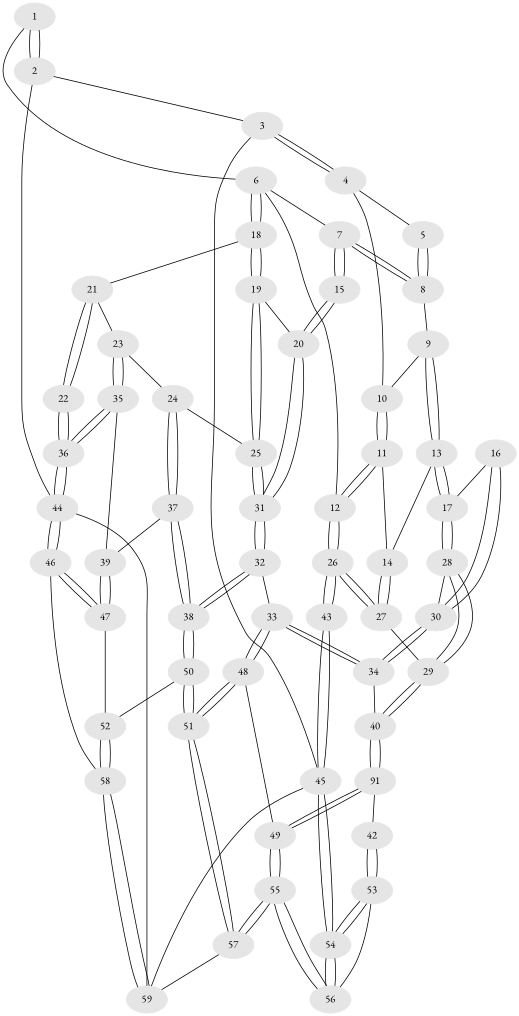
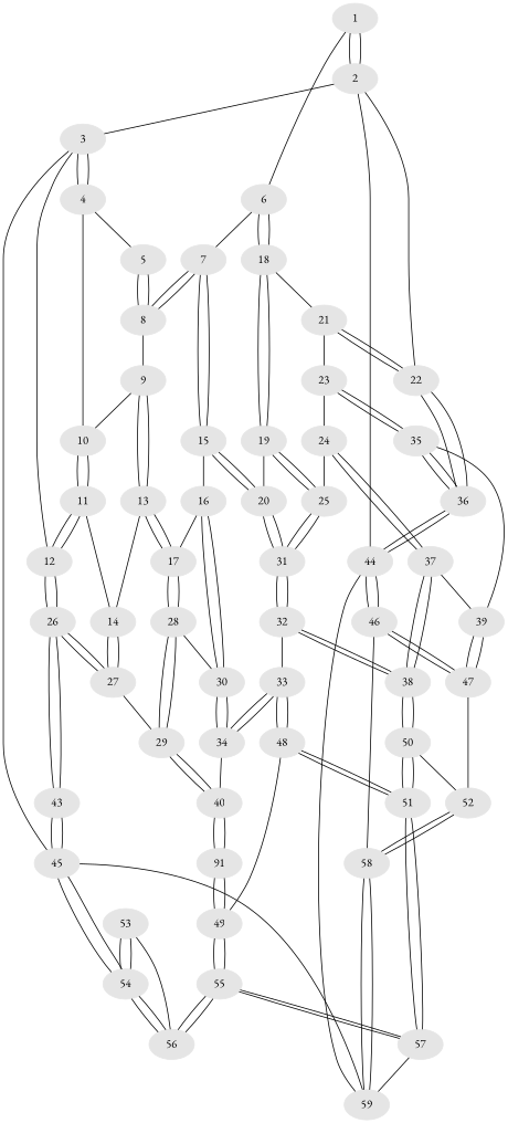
  graph {
    fontname="EB Garamond"
    node [color=gray90 fontname="EB Garamond" style=filled]
    edge [fontname="EB Garamond"]
    1
    2
    6
    3
    22
    44
    7
    18
    4
    12
    45
    36
    46
    59
    5
    10
    26
    54
    8
    11
    9
    15
    19
    21
    16
    20
    13
    14
    17
    27
    43
    28
    29
    30
    31
    34
    25
    23
    32
    24
    35
    37
    39
    38
    40
    n46 [label=91]
    33
    48
    50
    49
    51
    47
    52
-   42
    53
    55
    56
    58
    57
    1 -- 2
    1 -- 2
    1 -- 6
    2 -- 3
+   2 -- 22
    2 -- 44
    6 -- 7
    6 -- 18
    6 -- 18
    3 -- 4
    3 -- 4
-   6 -- 12
+   3 -- 12
    3 -- 45
    22 -- 36
    22 -- 36
    44 -- 46
    44 -- 46
    44 -- 59
    7 -- 8
    7 -- 8
    7 -- 15
    7 -- 15
    18 -- 19
    18 -- 19
    18 -- 21
    4 -- 5
    4 -- 10
    12 -- 26
    12 -- 26
    45 -- 59
    45 -- 54
    45 -- 54
    36 -- 44
    36 -- 44
    46 -- 47
    46 -- 47
    46 -- 58
    5 -- 8
    5 -- 8
    10 -- 11
    10 -- 11
    26 -- 27
    26 -- 27
    26 -- 43
    26 -- 43
    54 -- 56
    54 -- 56
    8 -- 9
    11 -- 12
    11 -- 12
    11 -- 14
    9 -- 10
    9 -- 13
    9 -- 13
+   15 -- 16
    15 -- 20
    15 -- 20
    19 -- 20
    19 -- 25
    19 -- 25
    21 -- 22
    21 -- 22
    21 -- 23
    16 -- 17
    16 -- 30
    16 -- 30
    20 -- 31
    20 -- 31
    13 -- 14
    13 -- 17
    13 -- 17
    14 -- 27
    14 -- 27
    17 -- 28
    17 -- 28
    27 -- 29
    43 -- 45
    43 -- 45
    28 -- 29
    28 -- 29
    28 -- 30
    29 -- 40
    29 -- 40
    30 -- 34
    30 -- 34
    31 -- 32
    31 -- 32
    34 -- 40
    25 -- 31
    25 -- 31
    23 -- 24
    23 -- 35
    23 -- 35
    32 -- 38
    32 -- 38
    32 -- 33
    24 -- 25
    24 -- 37
    24 -- 37
    35 -- 36
    35 -- 36
    35 -- 39
    37 -- 39
    37 -- 38
    37 -- 38
    39 -- 47
    39 -- 47
    38 -- 50
    38 -- 50
    40 -- n46
    40 -- n46
    n46 -- 49
    n46 -- 49
-   n46 -- 42
    33 -- 34
    33 -- 34
    33 -- 48
    33 -- 48
    48 -- 49
    48 -- 51
    48 -- 51
    50 -- 51
    50 -- 51
    50 -- 52
    49 -- 55
    49 -- 55
    51 -- 57
    51 -- 57
    47 -- 52
    52 -- 58
    52 -- 58
-   42 -- 53
-   42 -- 53
    53 -- 54
    53 -- 54
    53 -- 56
    55 -- 56
    55 -- 56
    55 -- 57
    55 -- 57
    58 -- 59
    58 -- 59
    57 -- 59
  }
